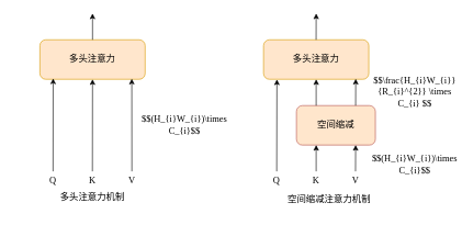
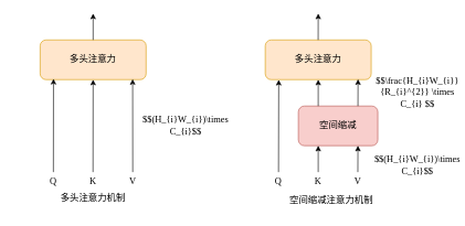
  <mxCell id="0" />
  <mxCell id="1" parent="0" />
  <mxCell id="2" value="多头注意力" style="rounded=1;whiteSpace=wrap;html=1;fontFamily=宋体;fontSize=14;fillColor=#ffe6cc;strokeColor=#d79b00;" parent="1" vertex="1"><mxGeometry x="60" y="60" width="160" height="60" as="geometry" /></mxCell>
- <mxCell id="3" value="空间缩减" style="rounded=1;whiteSpace=wrap;html=1;fontFamily=宋体;fontSize=14;fillColor=#ffe6cc;strokeColor=#b85450;" parent="1" vertex="1"><mxGeometry x="450" y="160" width="120" height="60" as="geometry" /></mxCell>
+ <mxCell id="3" value="空间缩减" style="rounded=1;whiteSpace=wrap;html=1;fontFamily=宋体;fontSize=14;fillColor=#f8cecc;strokeColor=#b85450;" parent="1" vertex="1"><mxGeometry x="450" y="160" width="120" height="60" as="geometry" /></mxCell>
  <mxCell id="4" value="多头注意力机制" style="text;html=1;align=center;verticalAlign=middle;whiteSpace=wrap;rounded=0;fontFamily=宋体;fontSize=14;" parent="1" vertex="1"><mxGeometry x="20" y="280" width="240" height="40" as="geometry" /></mxCell>
  <mxCell id="5" value="空间缩减注意力机制" style="text;html=1;align=center;verticalAlign=middle;whiteSpace=wrap;rounded=0;fontFamily=宋体;fontSize=14;" parent="1" vertex="1"><mxGeometry x="340" y="285" width="320" height="35" as="geometry" /></mxCell>
  <mxCell id="6" value="Q" style="text;html=1;align=center;verticalAlign=middle;whiteSpace=wrap;rounded=0;fontFamily=Times New Roman;fontSize=14;" parent="1" vertex="1"><mxGeometry x="60" y="260" width="40" height="30" as="geometry" /></mxCell>
  <mxCell id="7" value="K" style="text;html=1;align=center;verticalAlign=middle;whiteSpace=wrap;rounded=0;fontFamily=Times New Roman;fontSize=14;" parent="1" vertex="1"><mxGeometry x="120" y="260" width="40" height="30" as="geometry" /></mxCell>
  <mxCell id="8" value="V" style="text;html=1;align=center;verticalAlign=middle;whiteSpace=wrap;rounded=0;fontFamily=Times New Roman;fontSize=14;" parent="1" vertex="1"><mxGeometry x="180" y="260" width="40" height="30" as="geometry" /></mxCell>
  <mxCell id="9" value="多头注意力" style="rounded=1;whiteSpace=wrap;html=1;fontFamily=宋体;fontSize=14;fillColor=#ffe6cc;strokeColor=#d79b00;" parent="1" vertex="1"><mxGeometry x="400" y="60" width="160" height="60" as="geometry" /></mxCell>
  <mxCell id="10" value="" style="endArrow=classic;html=1;rounded=0;entryX=0.5;entryY=1;entryDx=0;entryDy=0;exitX=0.25;exitY=0;exitDx=0;exitDy=0;fontFamily=Times New Roman;fontSize=14;" parent="1" source="3" target="9" edge="1"><mxGeometry width="50" height="50" relative="1" as="geometry"><mxPoint x="480" y="160" as="sourcePoint" /><mxPoint x="530" y="140" as="targetPoint" /></mxGeometry></mxCell>
  <mxCell id="11" value="" style="endArrow=classic;html=1;rounded=0;exitX=0.75;exitY=0;exitDx=0;exitDy=0;fontFamily=Times New Roman;fontSize=14;entryX=0.876;entryY=0.989;entryDx=0;entryDy=0;entryPerimeter=0;" parent="1" source="3" target="9" edge="1"><mxGeometry width="50" height="50" relative="1" as="geometry"><mxPoint x="540" y="160" as="sourcePoint" /><mxPoint x="540" y="140" as="targetPoint" /></mxGeometry></mxCell>
  <mxCell id="12" value="" style="endArrow=classic;html=1;rounded=0;fontFamily=Times New Roman;fontSize=14;entryX=0.127;entryY=1.004;entryDx=0;entryDy=0;entryPerimeter=0;" parent="1" target="9" edge="1"><mxGeometry width="50" height="50" relative="1" as="geometry"><mxPoint x="420" y="260" as="sourcePoint" /><mxPoint x="420" y="140" as="targetPoint" /></mxGeometry></mxCell>
  <mxCell id="13" value="Q" style="text;html=1;align=center;verticalAlign=middle;whiteSpace=wrap;rounded=0;fontFamily=Times New Roman;fontSize=14;" parent="1" vertex="1"><mxGeometry x="400" y="260" width="40" height="30" as="geometry" /></mxCell>
  <mxCell id="14" value="K" style="text;html=1;align=center;verticalAlign=middle;whiteSpace=wrap;rounded=0;fontFamily=Times New Roman;fontSize=14;" parent="1" vertex="1"><mxGeometry x="460" y="260" width="40" height="30" as="geometry" /></mxCell>
  <mxCell id="15" value="V" style="text;html=1;align=center;verticalAlign=middle;whiteSpace=wrap;rounded=0;fontFamily=Times New Roman;fontSize=14;" parent="1" vertex="1"><mxGeometry x="520" y="260" width="40" height="30" as="geometry" /></mxCell>
  <mxCell id="16" value="" style="endArrow=classic;html=1;rounded=0;entryX=0.25;entryY=1;entryDx=0;entryDy=0;fontFamily=Times New Roman;fontSize=14;" parent="1" target="3" edge="1"><mxGeometry width="50" height="50" relative="1" as="geometry"><mxPoint x="480" y="260" as="sourcePoint" /><mxPoint x="495" y="240" as="targetPoint" /></mxGeometry></mxCell>
  <mxCell id="17" value="" style="endArrow=classic;html=1;rounded=0;fontFamily=Times New Roman;fontSize=14;entryX=0.75;entryY=1;entryDx=0;entryDy=0;" parent="1" target="3" edge="1"><mxGeometry width="50" height="50" relative="1" as="geometry"><mxPoint x="539.81" y="260" as="sourcePoint" /><mxPoint x="540" y="230" as="targetPoint" /></mxGeometry></mxCell>
  <mxCell id="18" value="" style="endArrow=classic;html=1;rounded=0;fontFamily=Times New Roman;fontSize=14;entryX=0.126;entryY=0.98;entryDx=0;entryDy=0;entryPerimeter=0;" parent="1" target="2" edge="1"><mxGeometry width="50" height="50" relative="1" as="geometry"><mxPoint x="80" y="260" as="sourcePoint" /><mxPoint x="80" y="140" as="targetPoint" /></mxGeometry></mxCell>
  <mxCell id="19" value="" style="endArrow=classic;html=1;rounded=0;entryX=0.5;entryY=1;entryDx=0;entryDy=0;fontFamily=Times New Roman;fontSize=14;" parent="1" target="2" edge="1"><mxGeometry width="50" height="50" relative="1" as="geometry"><mxPoint x="139.81" y="260" as="sourcePoint" /><mxPoint x="139.81" y="120" as="targetPoint" /></mxGeometry></mxCell>
  <mxCell id="20" value="" style="endArrow=classic;html=1;rounded=0;fontFamily=Times New Roman;fontSize=14;entryX=0.873;entryY=0.987;entryDx=0;entryDy=0;entryPerimeter=0;" parent="1" target="2" edge="1"><mxGeometry width="50" height="50" relative="1" as="geometry"><mxPoint x="199.81" y="260" as="sourcePoint" /><mxPoint x="200" y="140" as="targetPoint" /></mxGeometry></mxCell>
  <mxCell id="21" value="" style="endArrow=classic;html=1;rounded=0;exitX=0.5;exitY=0;exitDx=0;exitDy=0;fontFamily=Times New Roman;fontSize=14;" parent="1" source="2" edge="1"><mxGeometry width="50" height="50" relative="1" as="geometry"><mxPoint x="130" y="0" as="sourcePoint" /><mxPoint x="140" y="20" as="targetPoint" /></mxGeometry></mxCell>
  <mxCell id="22" value="" style="endArrow=classic;html=1;rounded=0;exitX=0.5;exitY=0;exitDx=0;exitDy=0;fontFamily=Times New Roman;fontSize=14;" parent="1" edge="1"><mxGeometry width="50" height="50" relative="1" as="geometry"><mxPoint x="479.9" y="60" as="sourcePoint" /><mxPoint x="480" y="20" as="targetPoint" /></mxGeometry></mxCell>
  <mxCell id="23" value="$$(H_{i}W_{i})\times C_{i}$$" style="text;html=1;align=center;verticalAlign=middle;whiteSpace=wrap;rounded=0;fontFamily=Times New Roman;fontSize=14;" parent="1" vertex="1"><mxGeometry x="580" y="220" width="100" height="60" as="geometry" /></mxCell>
  <mxCell id="24" value="$$\frac{H_{i}W_{i}}{R_{i}^{2}} \times C_{i}&amp;nbsp;$$" style="text;html=1;align=center;verticalAlign=middle;whiteSpace=wrap;rounded=0;fontFamily=Times New Roman;fontSize=14;" parent="1" vertex="1"><mxGeometry x="580" y="110" width="100" height="60" as="geometry" /></mxCell>
  <mxCell id="25" value="$$(H_{i}W_{i})\times C_{i}$$" style="text;html=1;align=center;verticalAlign=middle;whiteSpace=wrap;rounded=0;fontFamily=Times New Roman;fontSize=14;" parent="1" vertex="1"><mxGeometry x="230" y="160" width="100" height="60" as="geometry" /></mxCell>
